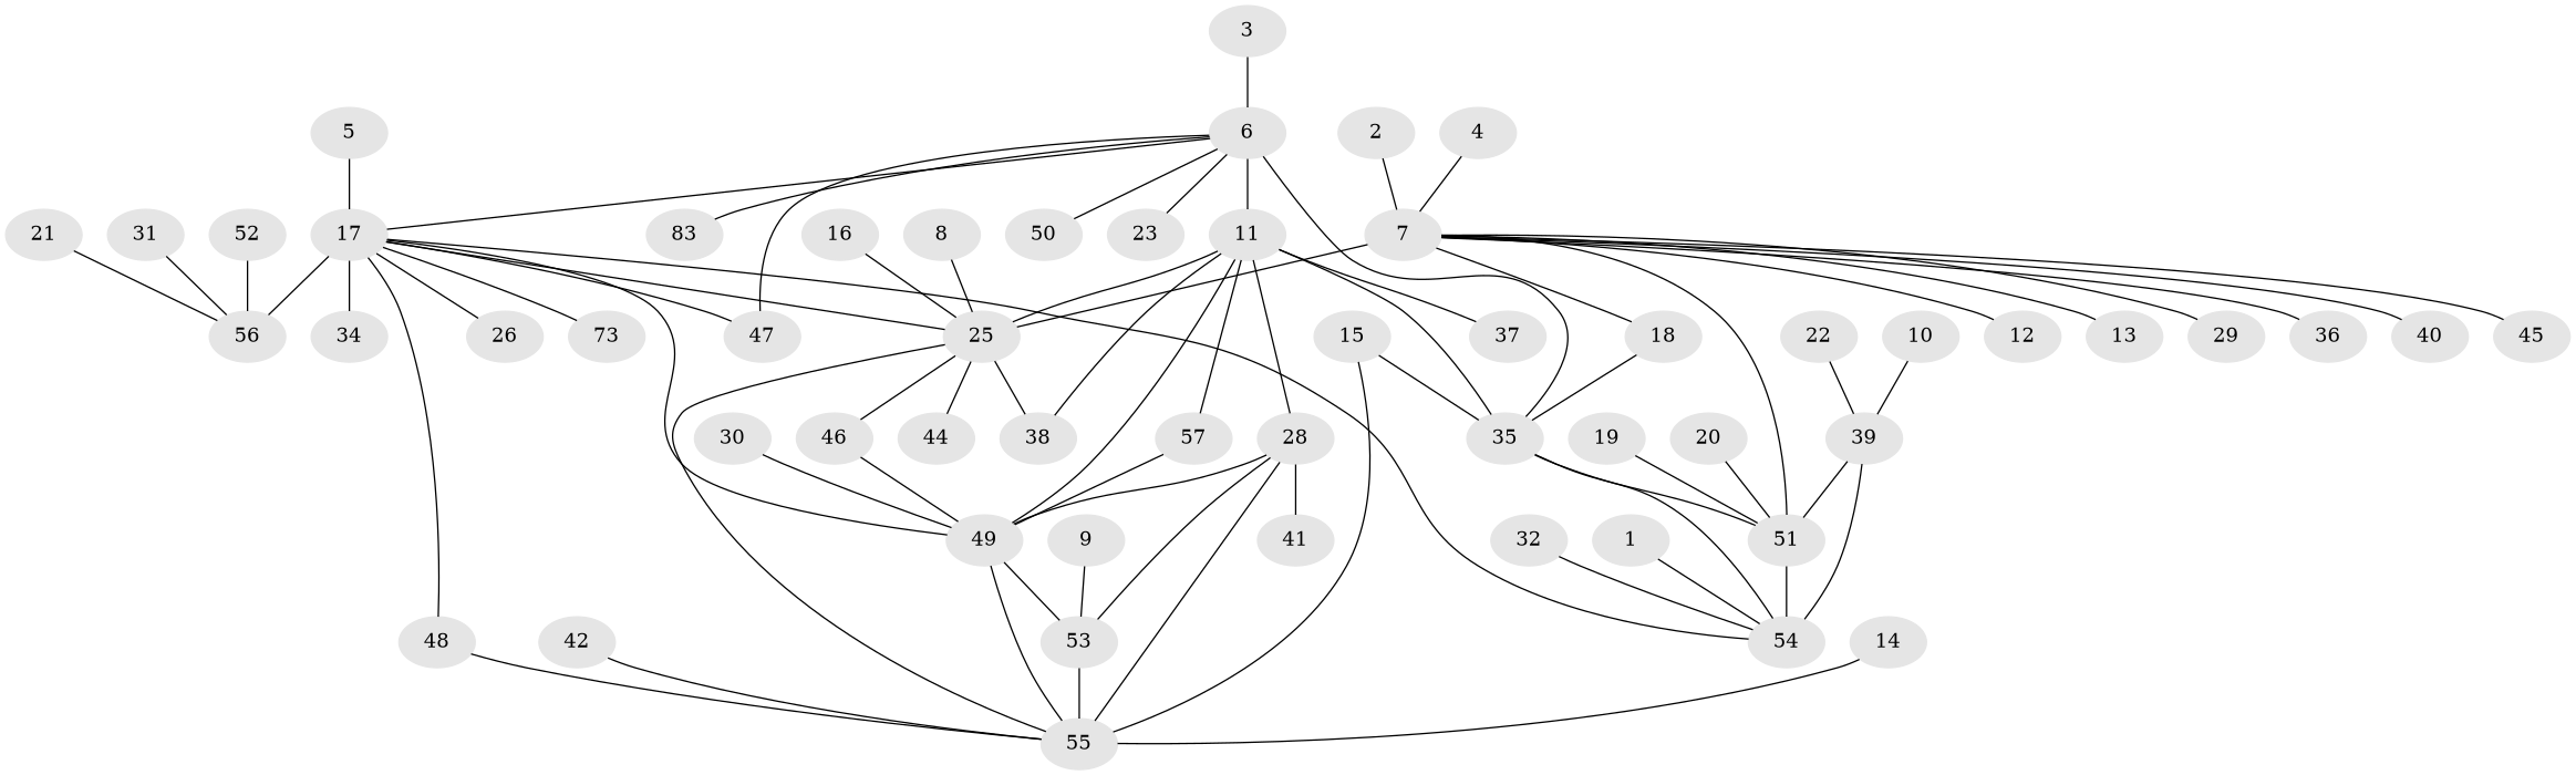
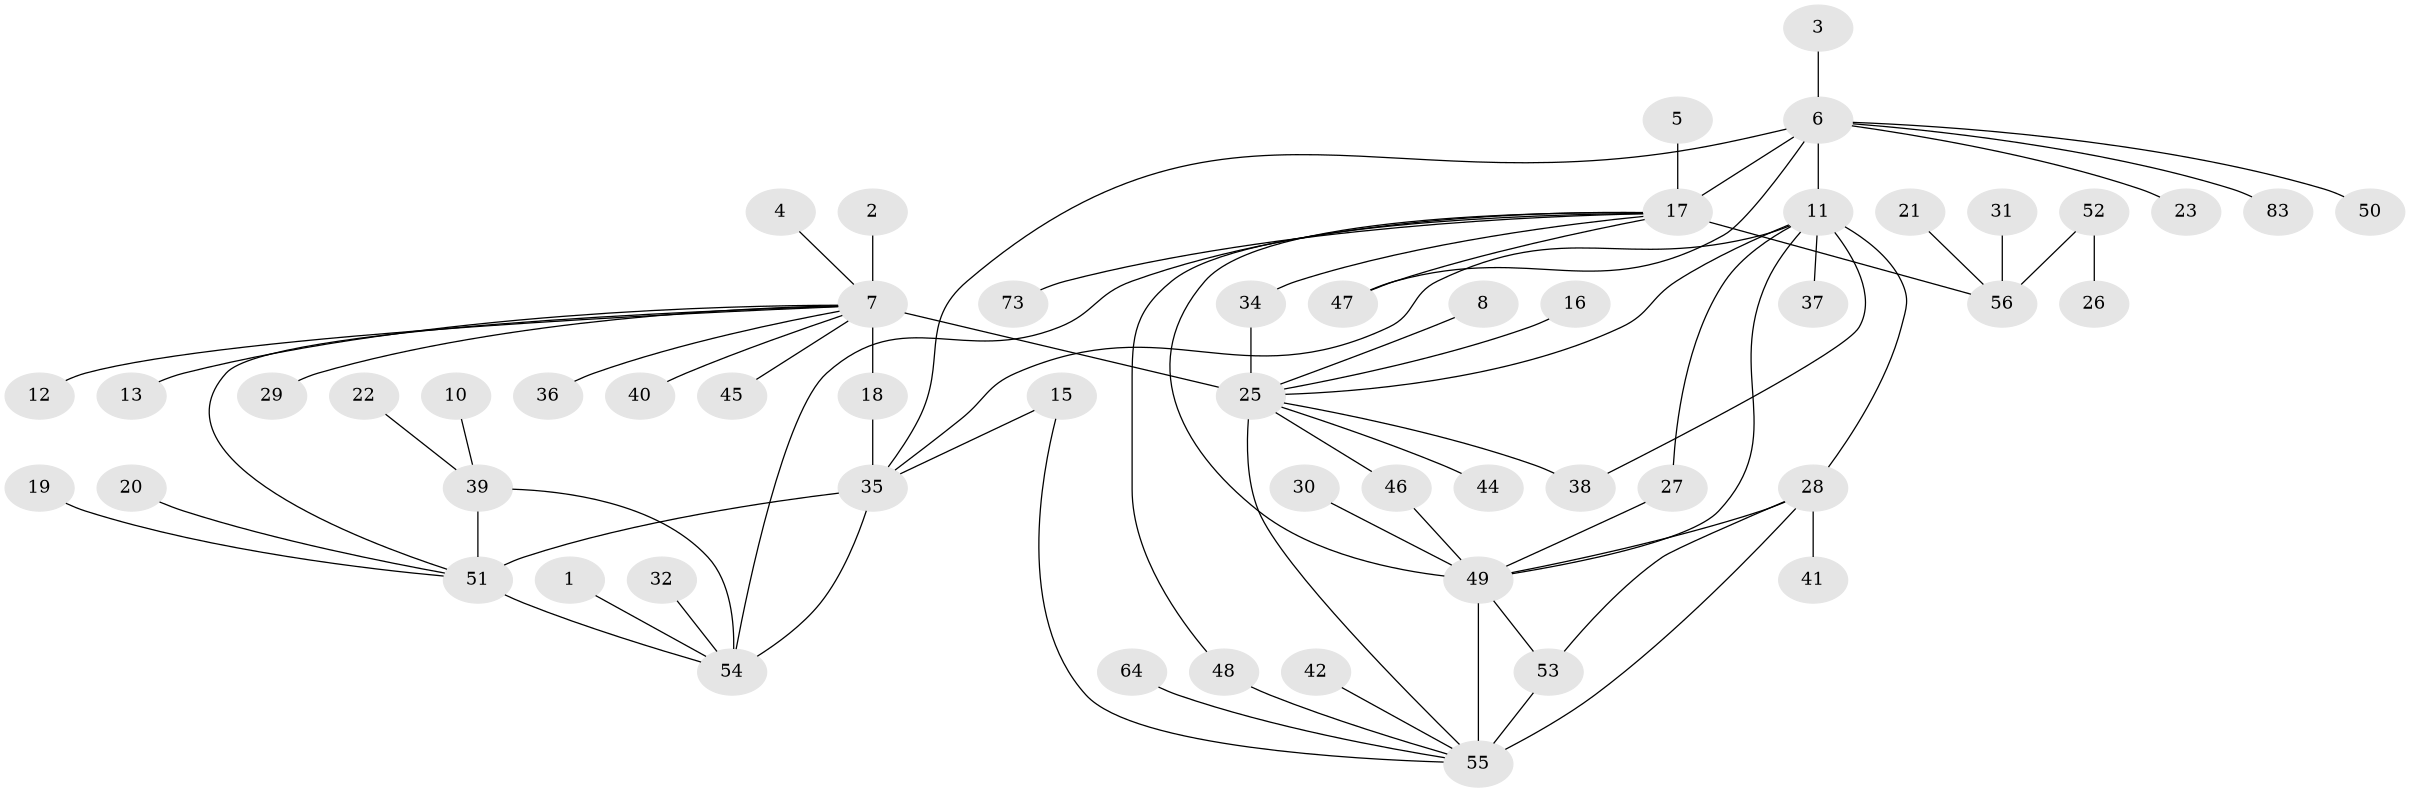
  graph {
    node [color=gray90 style=filled]
    edge [weight=1.0]
    1
    54
    2
    7
    12
    13
    18
    25
    29
    36
    40
    45
    51
    3
    6
    17
    11
    23
    35
    n20 [label=83]
    47
    50
    4
    5
    49
    26
    n27 [label=73]
    34
    48
    56
-   27 [label=57]
+   27
    28
    37
    38
    55
    44
    46
    8
-   9
    53
    10
    39
    41
-   14
+   14 [label=64]
    15
    16
    19
    20
    21
    22
    30
    31
    32
    42
    52
    1 -- 54
    2 -- 7
    7 -- 12
    7 -- 13
    7 -- 18
    7 -- 25 [weight=12.0]
    7 -- 29
    7 -- 36
    7 -- 40
    7 -- 45
    7 -- 51
    18 -- 35
    25 -- 38 [weight=2.0]
    25 -- 55
    25 -- 44
    25 -- 46
    51 -- 54 [weight=4.0]
    3 -- 6
    6 -- 17
    6 -- 11 [weight=12.0]
    6 -- 23
    6 -- 35
    6 -- n20
    6 -- 47
    6 -- 50
    17 -- 54
-   17 -- 25
+   34 -- 25
    17 -- 47
    17 -- 49
-   17 -- 26
+   52 -- 26
    17 -- n27
    17 -- 34
    17 -- 48
    17 -- 56 [weight=10.0]
    11 -- 25
    11 -- 35
    11 -- 49
    11 -- 27
    11 -- 28
    11 -- 37
    11 -- 38
    35 -- 54 [weight=2.0]
    35 -- 51 [weight=2.0]
    4 -- 7
    5 -- 17
    49 -- 55 [weight=4.0]
    49 -- 53
    48 -- 55
    27 -- 49
    28 -- 49
    28 -- 55 [weight=4.0]
    28 -- 53
    28 -- 41
    46 -- 49
    8 -- 25
-   9 -- 53
    53 -- 55 [weight=4.0]
    10 -- 39
    39 -- 54 [weight=4.0]
    39 -- 51 [weight=4.0]
    14 -- 55
    15 -- 35
    15 -- 55
    16 -- 25
    19 -- 51
    20 -- 51
    21 -- 56
    22 -- 39
    30 -- 49
    31 -- 56
    32 -- 54
    42 -- 55
    52 -- 56
  }
